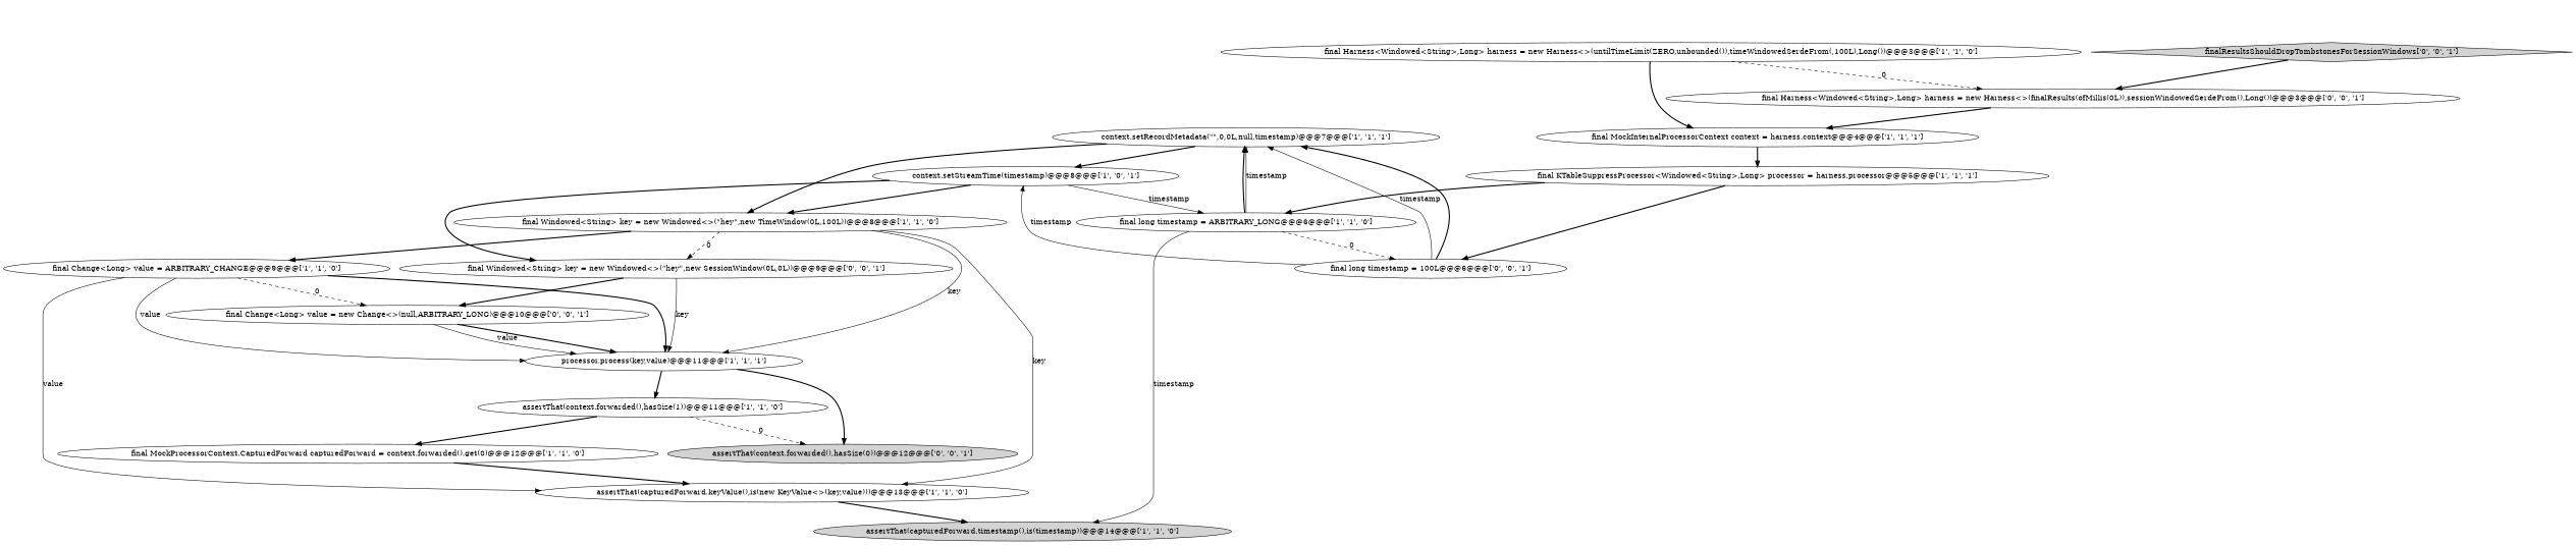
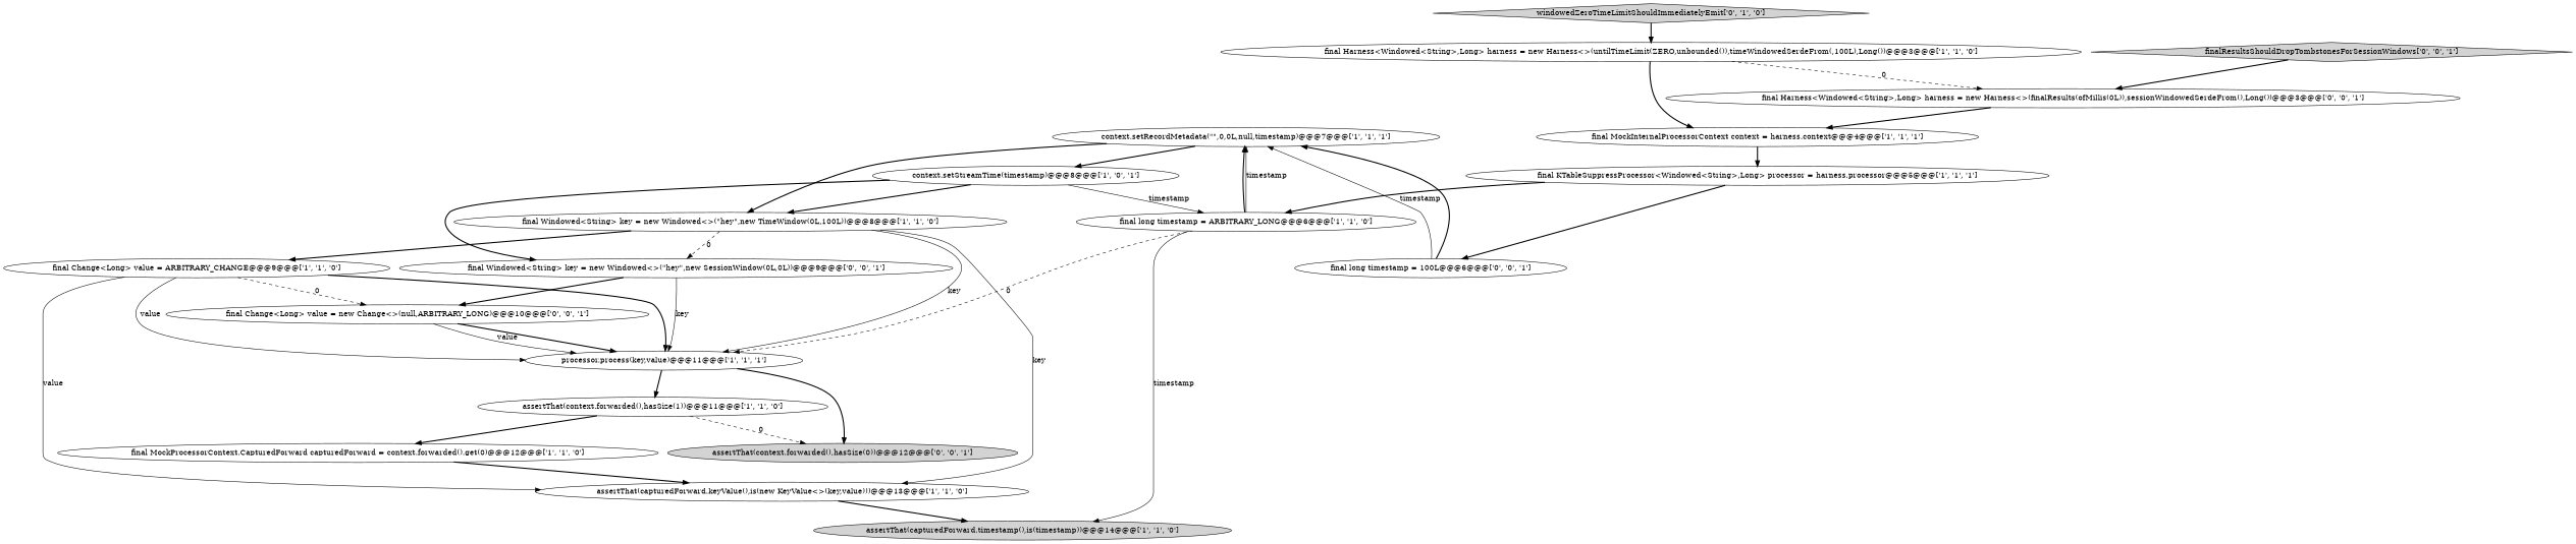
  digraph {
    node [fillcolor=white shape=ellipse style=filled]
    edge [style=bold]
    n1 [label="context.setRecordMetadata(\"\",0,0L,null,timestamp)@@@7@@@['1', '1', '1']"]
    n2 [label="context.setStreamTime(timestamp)@@@8@@@['1', '0', '1']"]
    n3 [label="final Windowed<String> key = new Windowed<>(\"hey\",new TimeWindow(0L,100L))@@@8@@@['1', '1', '0']"]
    n4 [label="final long timestamp = ARBITRARY_LONG@@@6@@@['1', '1', '0']"]
    n5 [label="final Windowed<String> key = new Windowed<>(\"hey\",new SessionWindow(0L,0L))@@@9@@@['0', '0', '1']"]
    n6 [label="processor.process(key,value)@@@11@@@['1', '1', '1']"]
    n7 [label="assertThat(capturedForward.keyValue(),is(new KeyValue<>(key,value)))@@@13@@@['1', '1', '0']"]
    n8 [label="final Change<Long> value = ARBITRARY_CHANGE@@@9@@@['1', '1', '0']"]
    n9 [fillcolor=lightgray label="assertThat(context.forwarded(),hasSize(0))@@@12@@@['0', '0', '1']"]
    n10 [label="assertThat(context.forwarded(),hasSize(1))@@@11@@@['1', '1', '0']"]
    n11 [label="final MockProcessorContext.CapturedForward capturedForward = context.forwarded().get(0)@@@12@@@['1', '1', '0']"]
    n12 [fillcolor=lightgray label="assertThat(capturedForward.timestamp(),is(timestamp))@@@14@@@['1', '1', '0']"]
    n13 [label="final Harness<Windowed<String>,Long> harness = new Harness<>(untilTimeLimit(ZERO,unbounded()),timeWindowedSerdeFrom(,100L),Long())@@@3@@@['1', '1', '0']"]
    n14 [label="final MockInternalProcessorContext context = harness.context@@@4@@@['1', '1', '1']"]
    n15 [label="final Harness<Windowed<String>,Long> harness = new Harness<>(finalResults(ofMillis(0L)),sessionWindowedSerdeFrom(),Long())@@@3@@@['0', '0', '1']"]
    n16 [label="final KTableSuppressProcessor<Windowed<String>,Long> processor = harness.processor@@@5@@@['1', '1', '1']"]
    n17 [label="final long timestamp = 100L@@@6@@@['0', '0', '1']"]
    n18 [fillcolor=lightgray label="finalResultsShouldDropTombstonesForSessionWindows['0', '0', '1']" shape=diamond]
    n19 [label="final Change<Long> value = new Change<>(null,ARBITRARY_LONG)@@@10@@@['0', '0', '1']"]
+   n20 [fillcolor=lightgray label="windowedZeroTimeLimitShouldImmediatelyEmit['0', '1', '0']" shape=diamond]
    n1 -> n2
    n1 -> n3
    n2 -> n3
    n2 -> n4 [label=timestamp style=solid]
    n2 -> n5
    n3 -> n5 [label=0 style=dashed]
    n3 -> n6 [label=key style=solid]
    n3 -> n7 [label=key style=solid]
    n3 -> n8
    n4 -> n1 [label=timestamp style=solid]
    n4 -> n1
    n4 -> n12 [label=timestamp style=solid]
-   n4 -> n17 [label=0 style=dashed]
+   n4 -> n6 [label=0 style=dashed]
    n5 -> n6 [label=key style=solid]
    n5 -> n19
    n6 -> n9
    n6 -> n10
    n7 -> n12
    n8 -> n6
    n8 -> n6 [label=value style=solid]
    n8 -> n7 [label=value style=solid]
    n8 -> n19 [label=0 style=dashed]
    n10 -> n9 [label=0 style=dashed]
    n10 -> n11
    n11 -> n7
    n13 -> n14
    n13 -> n15 [label=0 style=dashed]
    n14 -> n16
    n15 -> n14
    n16 -> n4
    n16 -> n17
    n17 -> n1 [label=timestamp style=solid]
    n17 -> n1
-   n17 -> n2 [label=timestamp style=solid]
    n18 -> n15
    n19 -> n6
    n19 -> n6 [label=value style=solid]
+   n20 -> n13
  }
